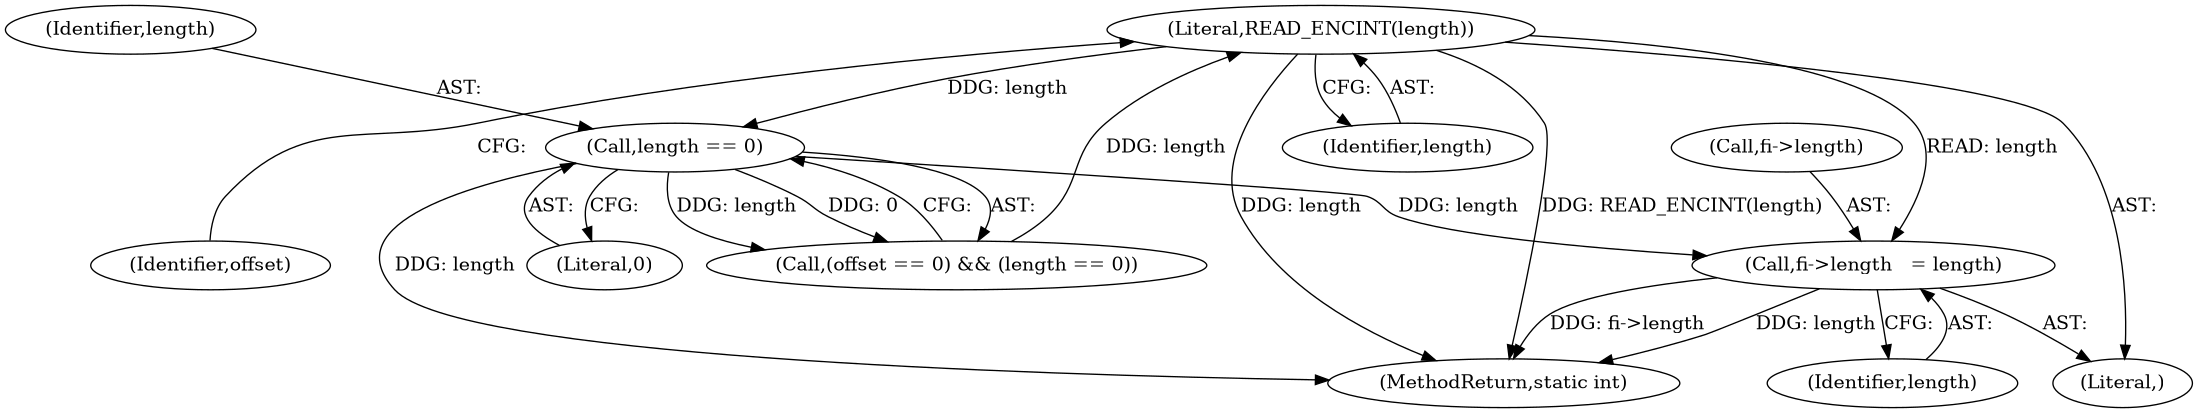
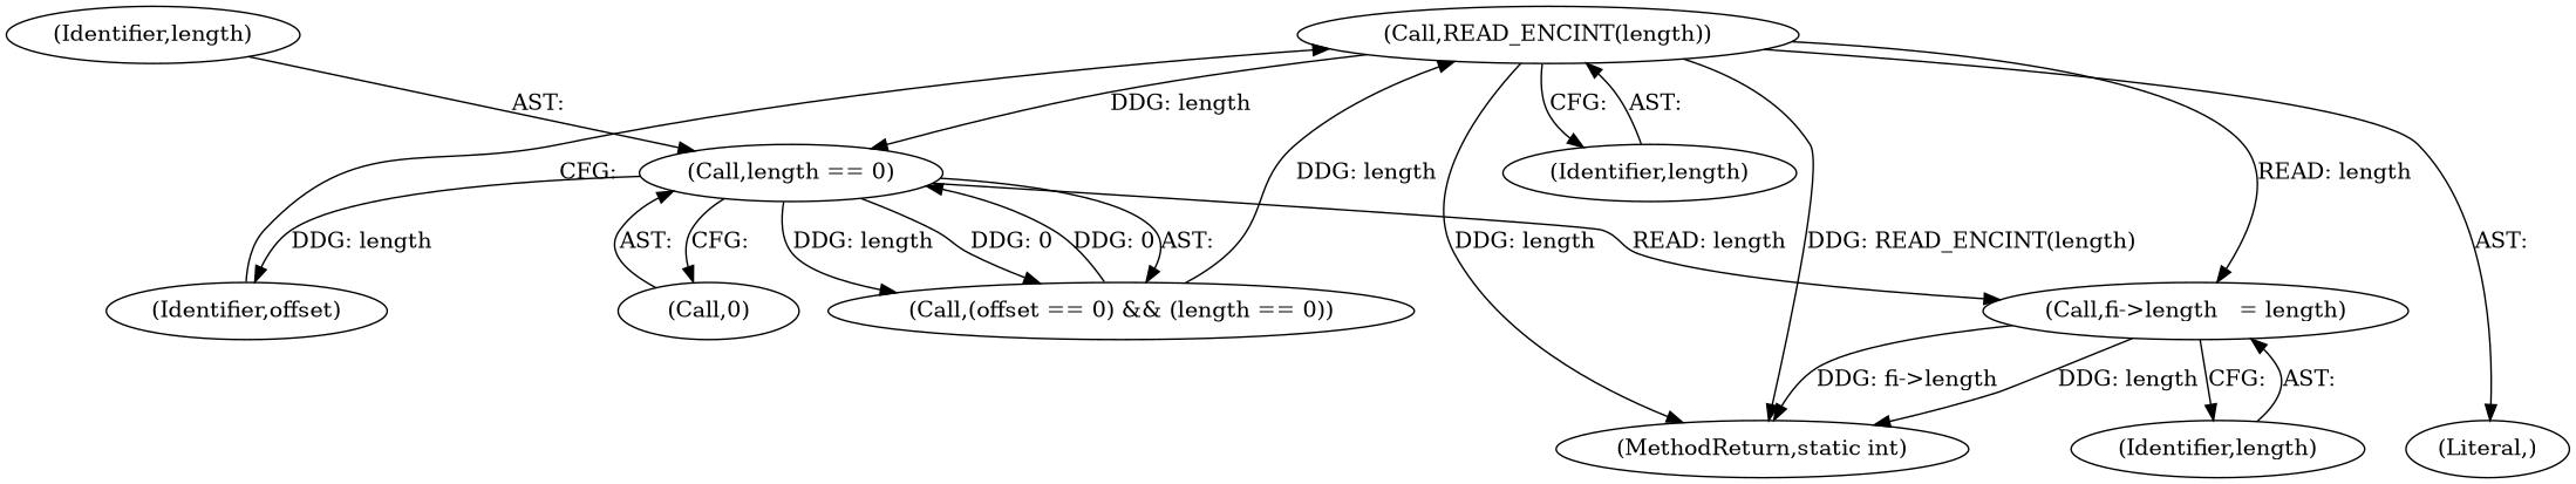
  digraph {
    n1 [label="(Call,fi->length   = length)"]
    n2 [label="(Literal,)"]
    n3 [label="(MethodReturn,static int)"]
    n4 [label="(Identifier,length)"]
-   n5 [label="(Literal,READ_ENCINT(length))"]
+   n5 [label="(Call,READ_ENCINT(length))"]
    n6 [label="(Call,length == 0)"]
    n7 [label="(Identifier,length)"]
    n8 [label="(Call,(offset == 0) && (length == 0))"]
-   n9 [label="(Literal,0)"]
-   n10 [label="(Call,fi->length)"]
+   n9 [label="(Call,0)"]
    n11 [label="(Identifier,offset)"]
    n12 [label="(Identifier,length)"]
-   n1 -> n2 [label="AST: "]
    n1 -> n3 [label="DDG: fi->length"]
    n1 -> n3 [label="DDG: length"]
    n1 -> n4 [label="CFG: "]
    n4 -> n1 [label="AST: "]
    n5 -> n1 [label="READ: length"]
    n5 -> n2 [label="AST: "]
    n5 -> n3 [label="DDG: length"]
    n5 -> n3 [label="DDG: READ_ENCINT(length)"]
    n5 -> n6 [label="DDG: length"]
    n5 -> n7 [label="CFG: "]
-   n6 -> n1 [label="DDG: length"]
-   n6 -> n3 [label="DDG: length"]
+   n6 -> n1 [label="READ: length"]
+   n6 -> n11 [label="DDG: length"]
    n6 -> n8 [label="AST: "]
    n6 -> n8 [label="DDG: length"]
    n6 -> n8 [label="DDG: 0"]
    n6 -> n9 [label="CFG: "]
    n7 -> n5 [label="AST: "]
    n8 -> n5 [label="DDG: length"]
-   n8 -> n6 [label="CFG: "]
+   n8 -> n6 [label="DDG: 0"]
    n9 -> n6 [label="AST: "]
-   n10 -> n1 [label="AST: "]
    n11 -> n5 [label="CFG: "]
    n12 -> n6 [label="AST: "]
  }
